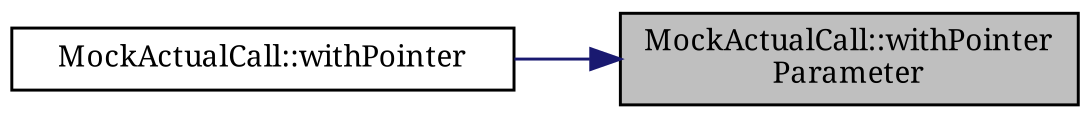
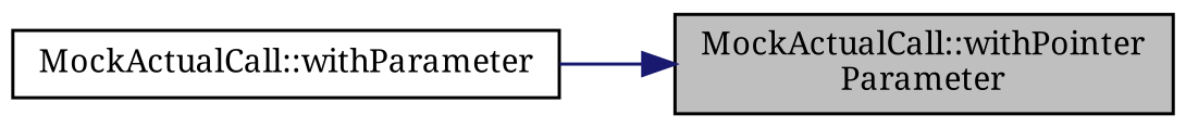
  digraph {
    rankdir=RL
    fontname="Noto Serif"
    node [color=black fontname="Noto Serif" fontsize=10 shape=record style=filled]
    n1 [fillcolor=grey75 fontcolor=black height=0.2 label="MockActualCall::withPointer\lParameter" width=0.4]
-   n2 [fillcolor=white height=0.2 label="MockActualCall::withPointer" width=0.4]
+   n2 [fillcolor=white height=0.2 label="MockActualCall::withParameter" width=0.4]
    n1 -> n2 [color=midnightblue dir=back fontname="Noto Serif" fontsize=10 labelfontname=Helvetica labelfontsize=10 style=solid]
  }
